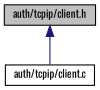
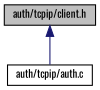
  digraph {
    fontname=Oswald
    node [color=black fontname=Oswald fontsize=10 shape=record style=filled]
    n1 [fillcolor=grey75 fontcolor=black height=0.2 label="auth/tcpip/client.h" width=0.4]
-   n2 [fillcolor=white height=0.2 label="auth/tcpip/client.c" width=0.4]
+   n2 [fillcolor=white height=0.2 label="auth/tcpip/auth.c" width=0.4]
    n1 -> n2 [color=midnightblue dir=back fontname=Oswald fontsize=10 labelfontname=Helvetica labelfontsize=10 style=solid]
  }
